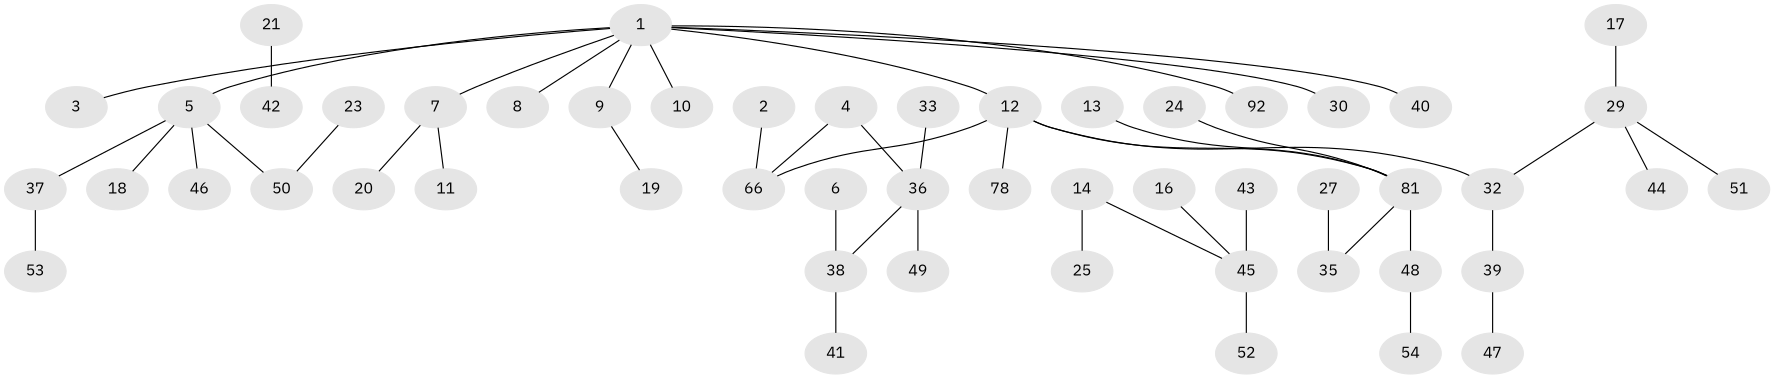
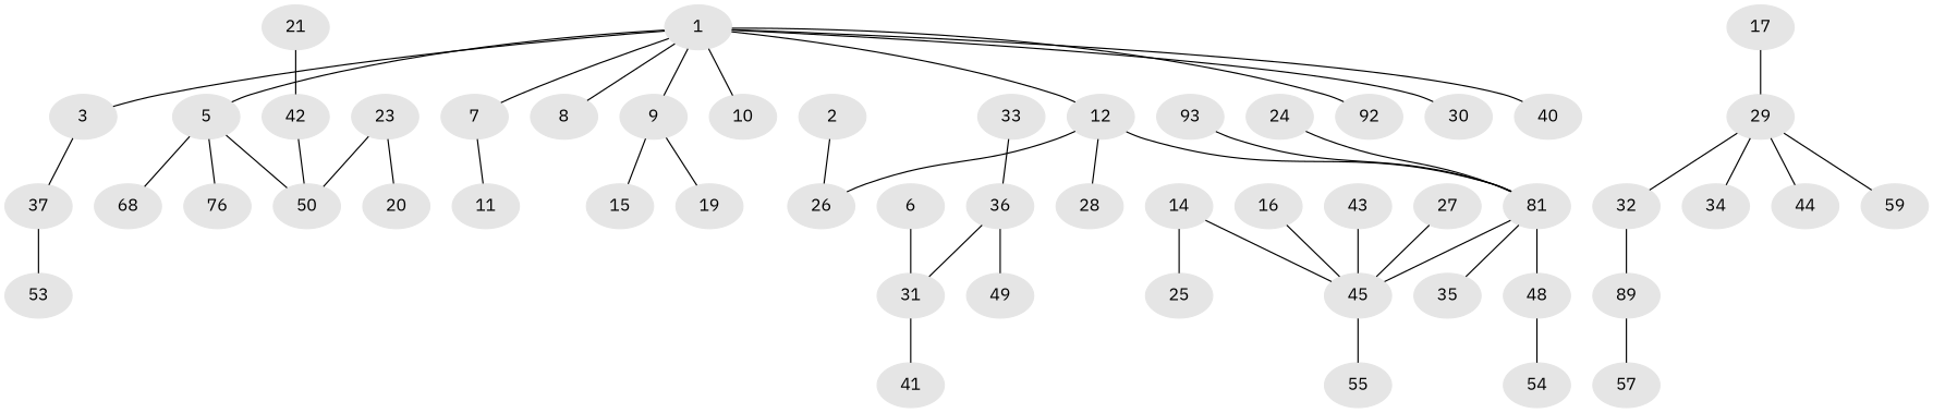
  graph {
    fontname="IBM Plex Sans"
    node [color=gray90 fontname="IBM Plex Sans" style=filled]
    edge [fontname="IBM Plex Sans" weight=1.0]
    1
    3
    5
    7
    8
    9
    10
    12
    n9 [label=92]
    30
    40
-   18
+   18 [label=68]
    37
-   46
+   46 [label=76]
    50
    11
    20
+   15
    19
-   26 [label=66]
-   28 [label=78]
+   26
+   28
    n22 [label=81]
    32
    2
-   4
    36
-   38
+   38 [label=31]
    49
    53
    6
    45
    35
    48
-   39
-   13
+   39 [label=89]
+   13 [label=93]
    14
    25
-   52
+   52 [label=55]
    16
    17
    29
+   34
    44
-   51
+   51 [label=59]
    21
    42
    23
    24
    27
    54
-   47
+   47 [label=57]
    33
    41
    43
    1 -- 3
    1 -- 5
    1 -- 7
    1 -- 8
    1 -- 9
    1 -- 10
    1 -- 12
    1 -- n9
    1 -- 30
    1 -- 40
    5 -- 18
-   5 -- 37
+   3 -- 37
    5 -- 46
    5 -- 50
    7 -- 11
-   7 -- 20
+   23 -- 20
+   9 -- 15
    9 -- 19
    12 -- 26
    12 -- 28
    12 -- n22
-   12 -- 32
    37 -- 53
+   n22 -- 45
    n22 -- 35
    n22 -- 48
    32 -- 39
    2 -- 26
-   4 -- 26
-   4 -- 36
    36 -- 38
    36 -- 49
    38 -- 41
    6 -- 38
    45 -- 52
    48 -- 54
    39 -- 47
    13 -- n22
    14 -- 45
    14 -- 25
    16 -- 45
    17 -- 29
    29 -- 32
+   29 -- 34
    29 -- 44
    29 -- 51
    21 -- 42
+   42 -- 50
    23 -- 50
    24 -- n22
-   27 -- 35
+   27 -- 45
    33 -- 36
    43 -- 45
  }
